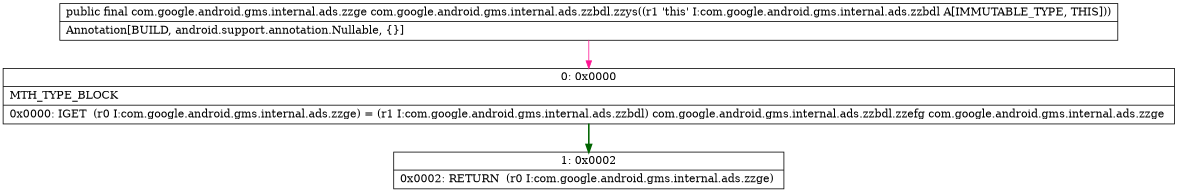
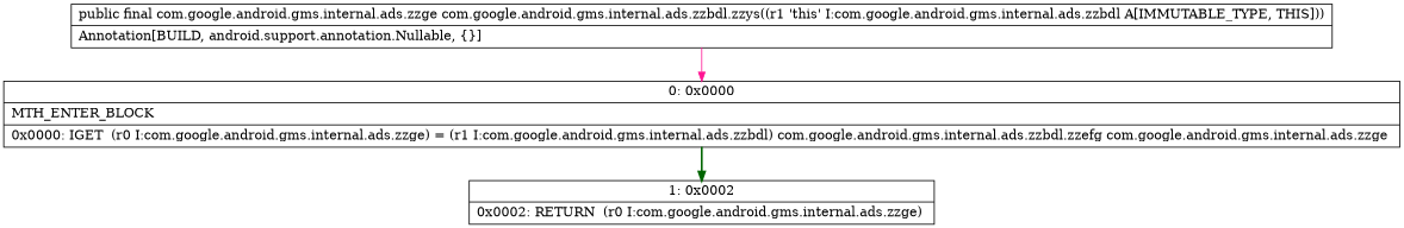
  digraph {
    node [shape=record]
-   n1 [label="{0\:\ 0x0000|MTH_TYPE_BLOCK\l|0x0000: IGET  (r0 I:com.google.android.gms.internal.ads.zzge) = (r1 I:com.google.android.gms.internal.ads.zzbdl) com.google.android.gms.internal.ads.zzbdl.zzefg com.google.android.gms.internal.ads.zzge \l}"]
+   n1 [label="{0\:\ 0x0000|MTH_ENTER_BLOCK\l|0x0000: IGET  (r0 I:com.google.android.gms.internal.ads.zzge) = (r1 I:com.google.android.gms.internal.ads.zzbdl) com.google.android.gms.internal.ads.zzbdl.zzefg com.google.android.gms.internal.ads.zzge \l}"]
    n2 [label="{1\:\ 0x0002|0x0002: RETURN  (r0 I:com.google.android.gms.internal.ads.zzge) \l}"]
    n3 [label="{public final com.google.android.gms.internal.ads.zzge com.google.android.gms.internal.ads.zzbdl.zzys((r1 'this' I:com.google.android.gms.internal.ads.zzbdl A[IMMUTABLE_TYPE, THIS]))  | Annotation[BUILD, android.support.annotation.Nullable, \{\}]\l}"]
    n1 -> n2 [color=darkgreen style=bold]
    n3 -> n1 [color=deeppink style=solid]
  }
